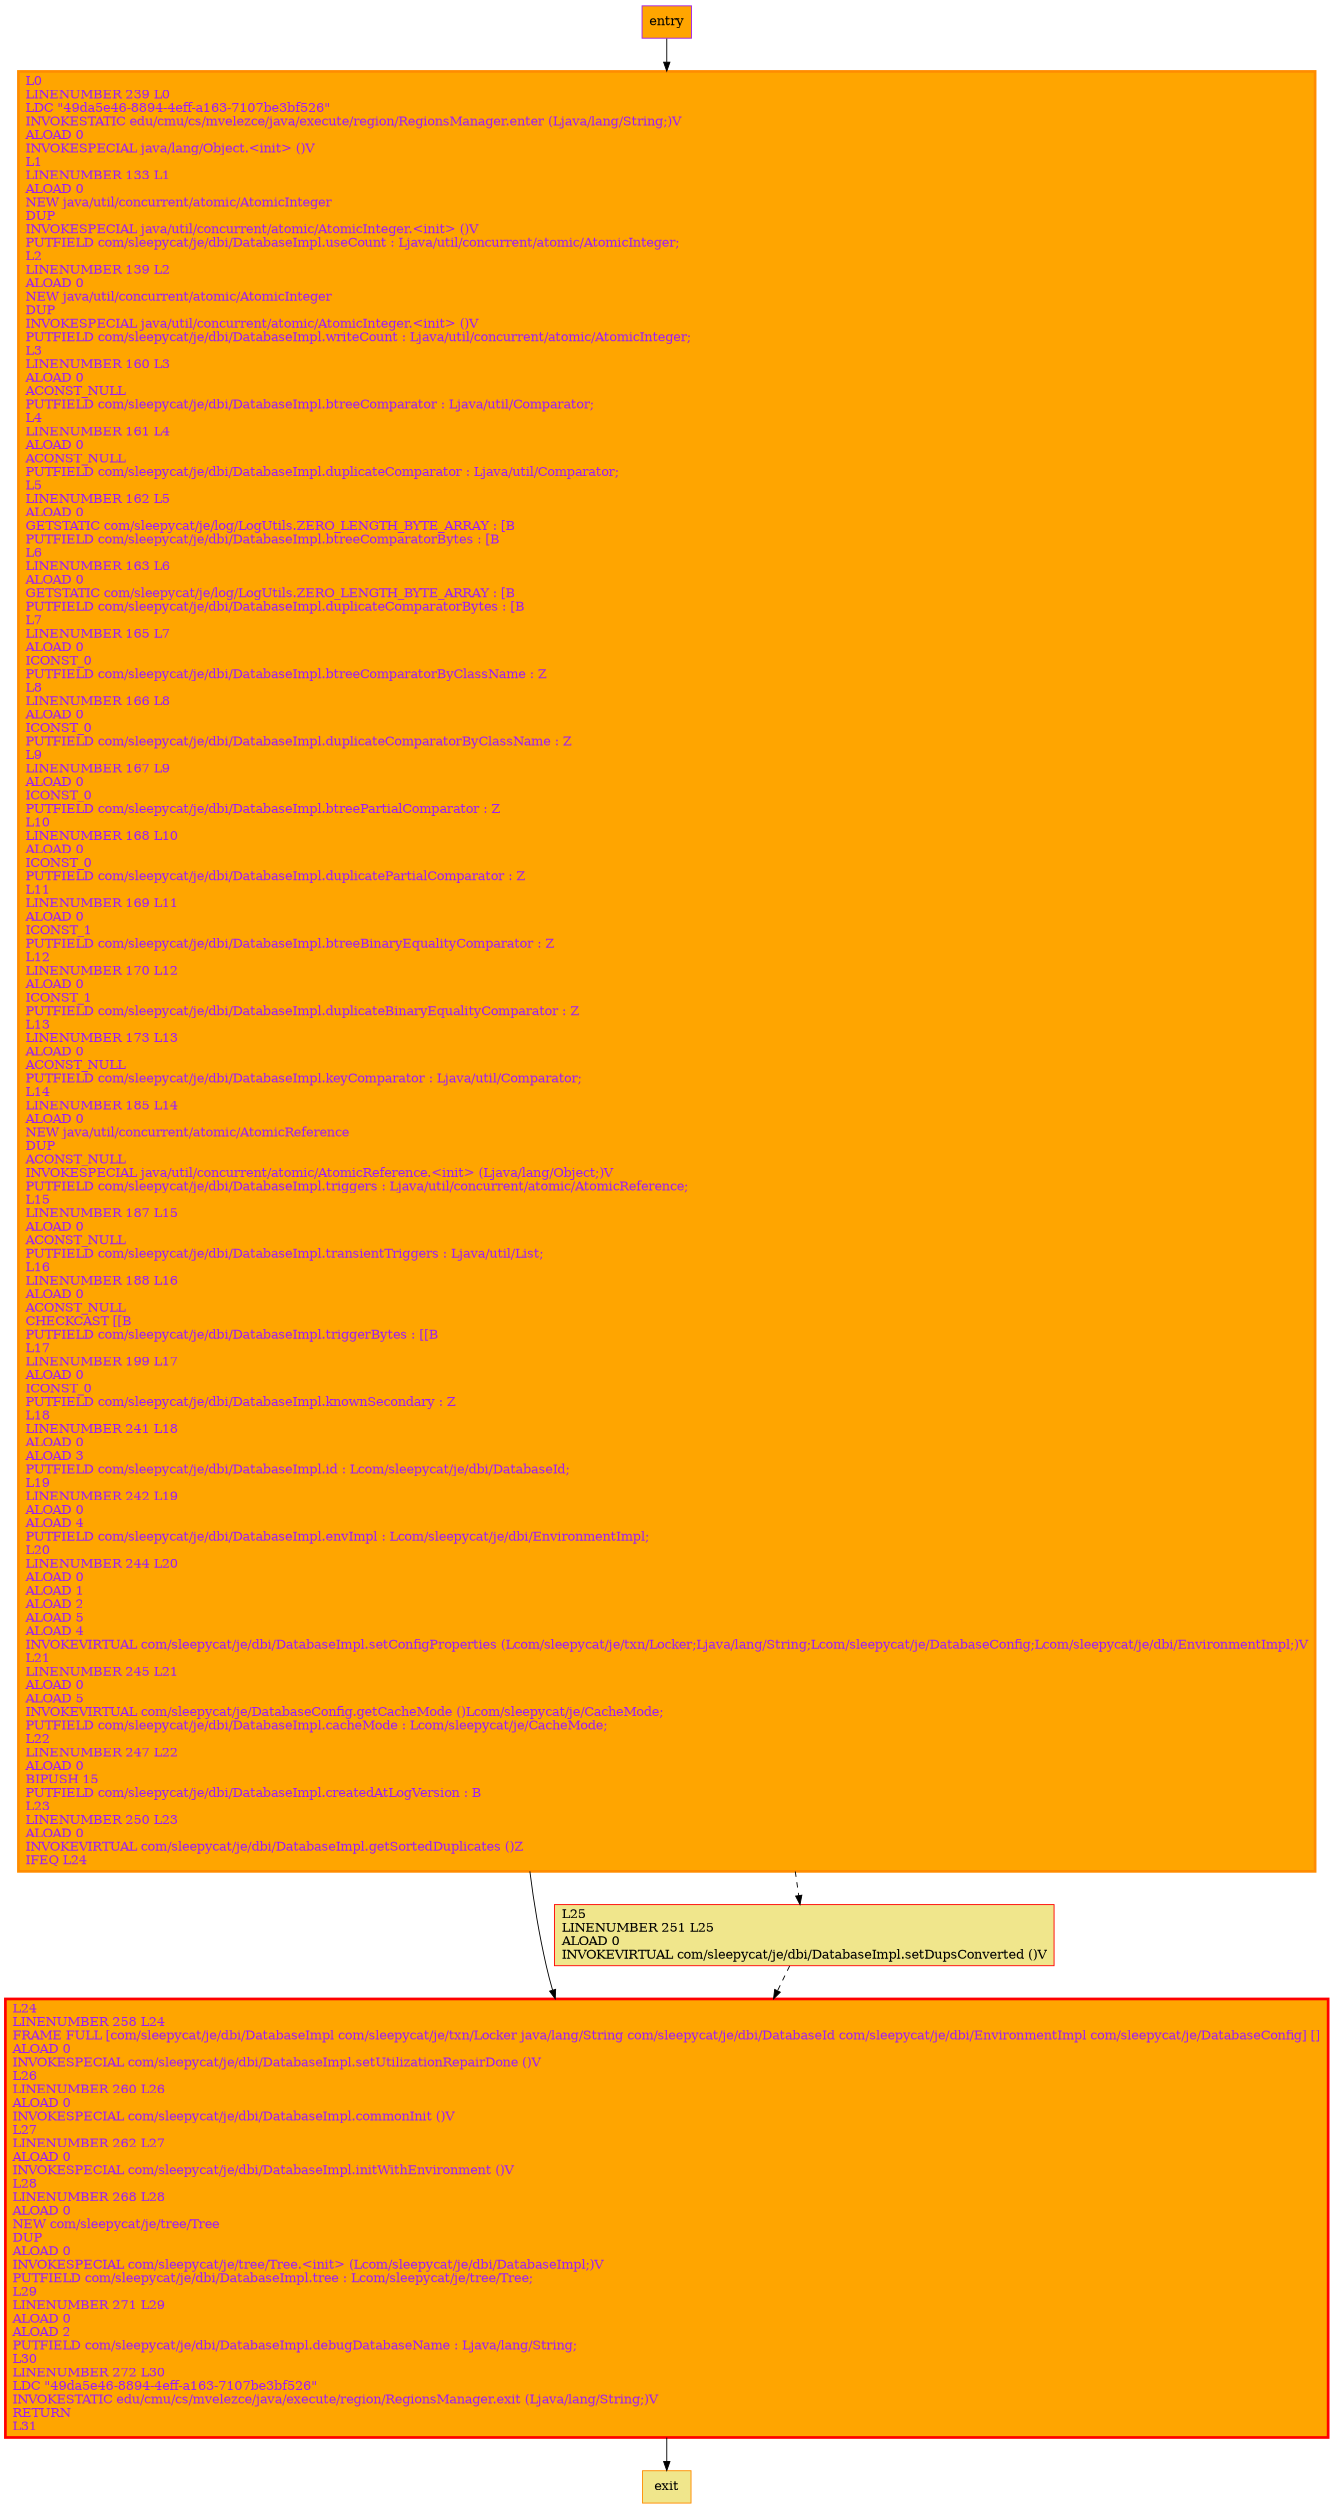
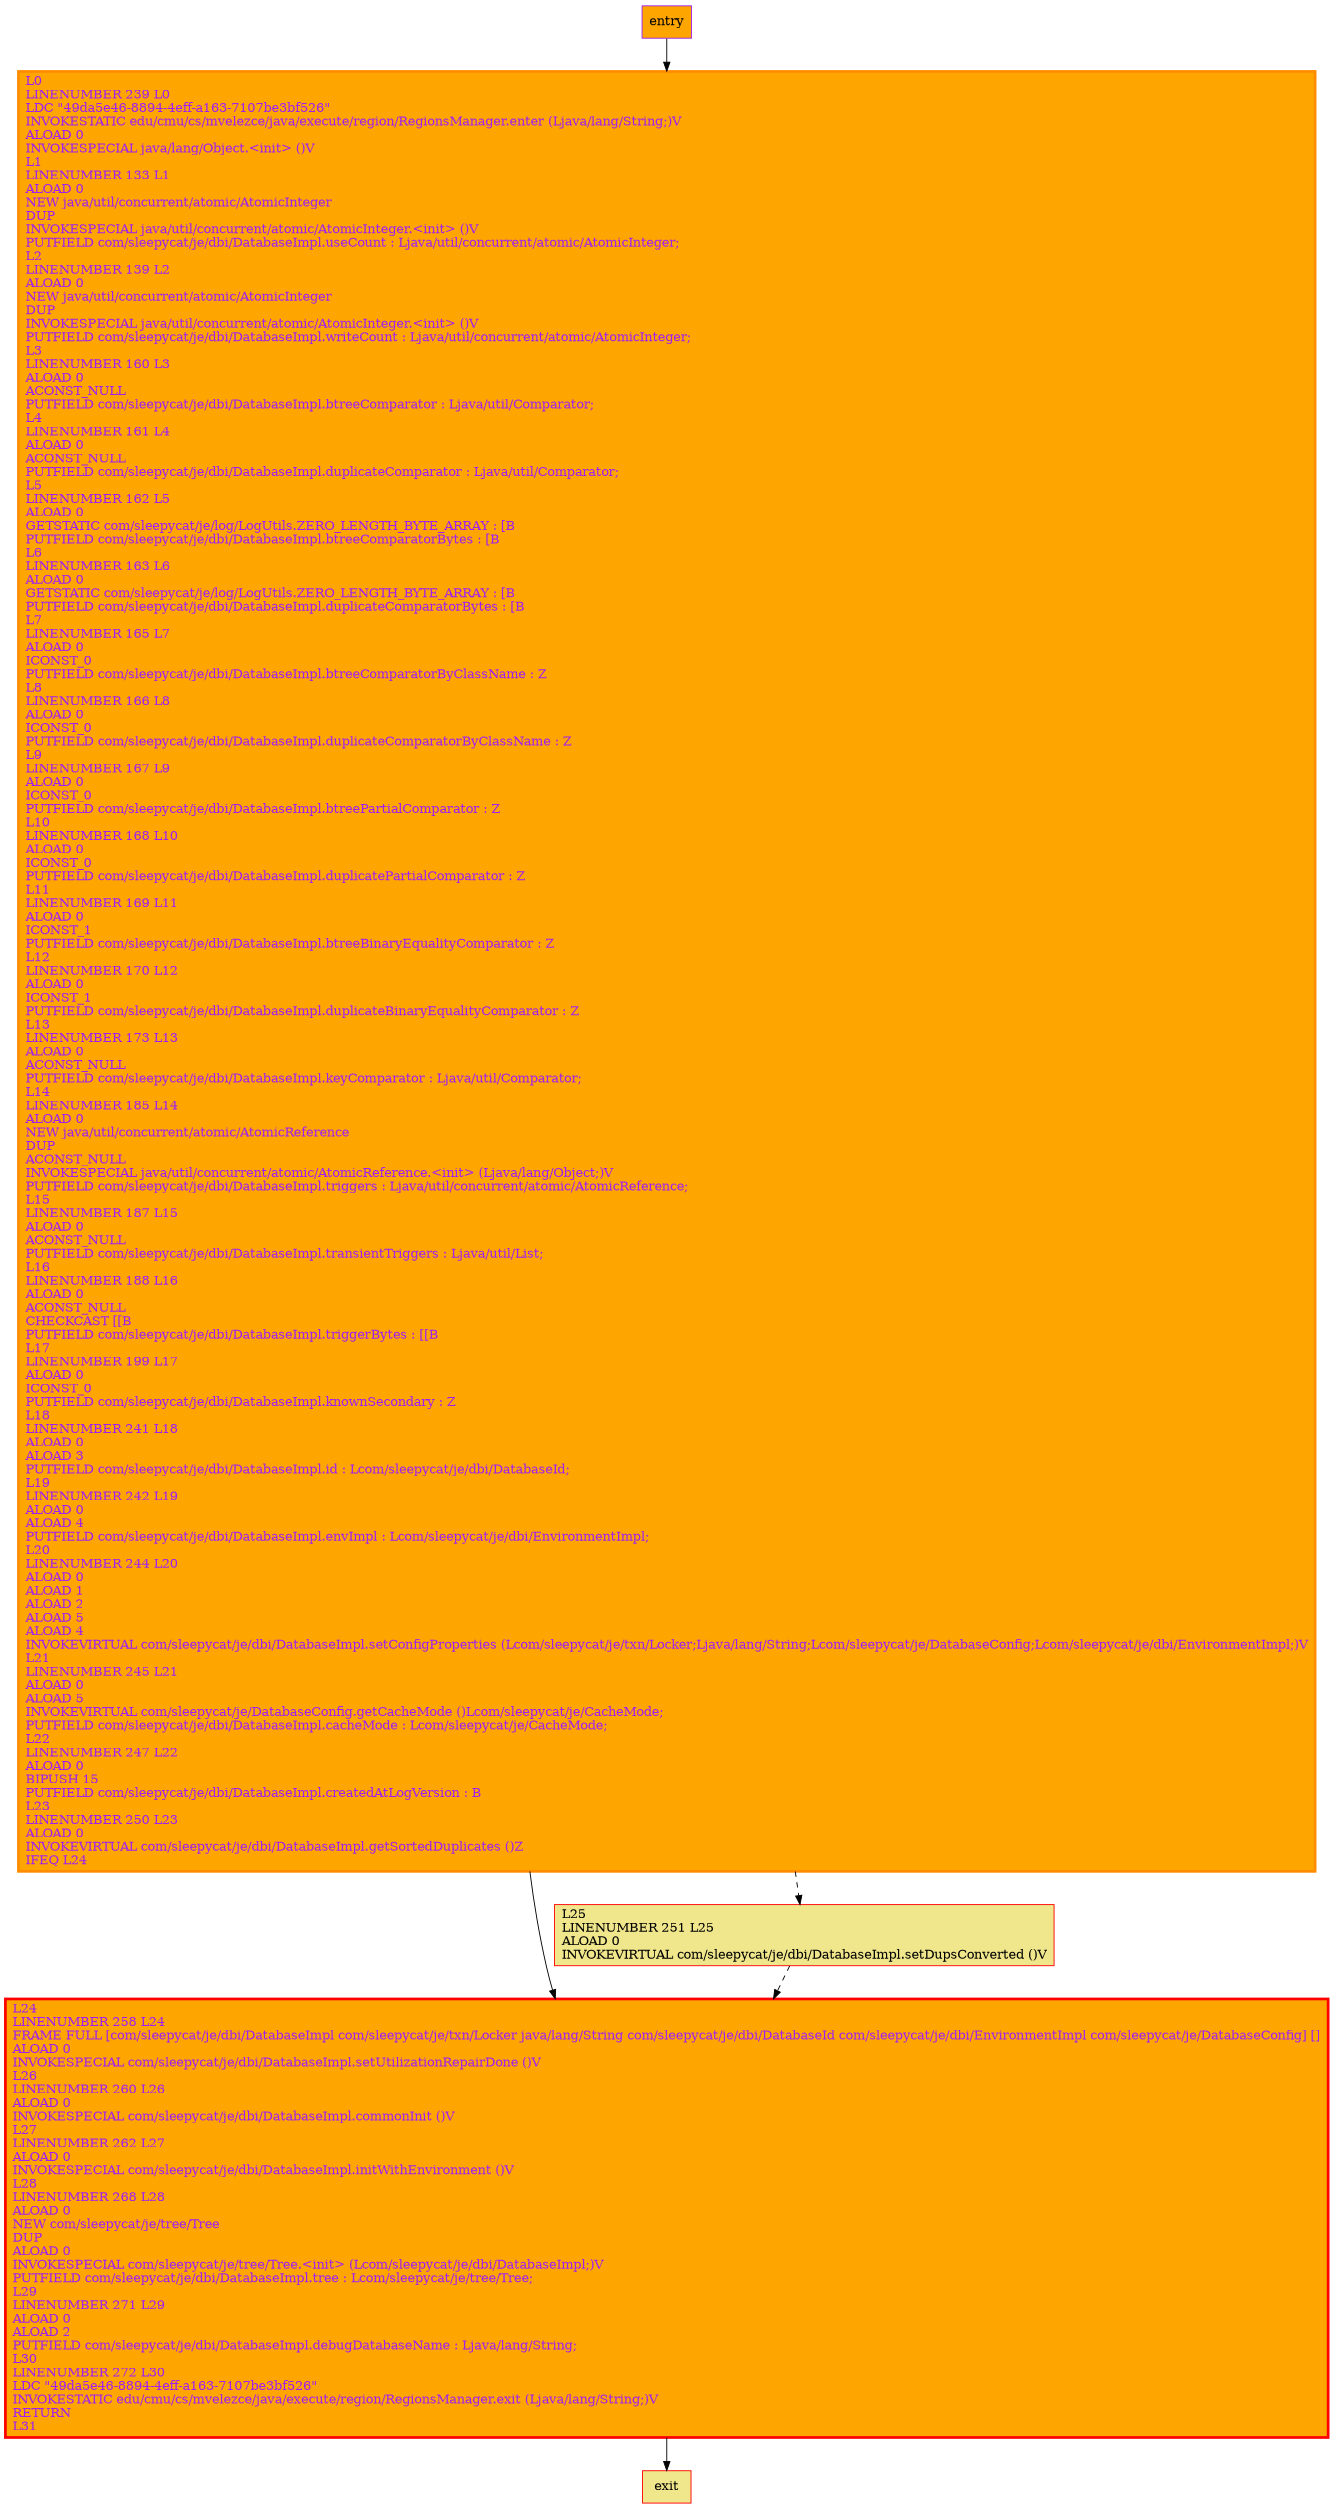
  digraph {
    node [color=red shape=record style=filled fillcolor=orange]
    edge [style=solid]
    n1 [fontcolor=purple label="L24\lLINENUMBER 258 L24\lFRAME FULL [com/sleepycat/je/dbi/DatabaseImpl com/sleepycat/je/txn/Locker java/lang/String com/sleepycat/je/dbi/DatabaseId com/sleepycat/je/dbi/EnvironmentImpl com/sleepycat/je/DatabaseConfig] []\lALOAD 0\lINVOKESPECIAL com/sleepycat/je/dbi/DatabaseImpl.setUtilizationRepairDone ()V\lL26\lLINENUMBER 260 L26\lALOAD 0\lINVOKESPECIAL com/sleepycat/je/dbi/DatabaseImpl.commonInit ()V\lL27\lLINENUMBER 262 L27\lALOAD 0\lINVOKESPECIAL com/sleepycat/je/dbi/DatabaseImpl.initWithEnvironment ()V\lL28\lLINENUMBER 268 L28\lALOAD 0\lNEW com/sleepycat/je/tree/Tree\lDUP\lALOAD 0\lINVOKESPECIAL com/sleepycat/je/tree/Tree.\<init\> (Lcom/sleepycat/je/dbi/DatabaseImpl;)V\lPUTFIELD com/sleepycat/je/dbi/DatabaseImpl.tree : Lcom/sleepycat/je/tree/Tree;\lL29\lLINENUMBER 271 L29\lALOAD 0\lALOAD 2\lPUTFIELD com/sleepycat/je/dbi/DatabaseImpl.debugDatabaseName : Ljava/lang/String;\lL30\lLINENUMBER 272 L30\lLDC \"49da5e46-8894-4eff-a163-7107be3bf526\"\lINVOKESTATIC edu/cmu/cs/mvelezce/java/execute/region/RegionsManager.exit (Ljava/lang/String;)V\lRETURN\lL31\l" penwidth=3]
-   exit [fillcolor=khaki color=darkorange]
+   exit [fillcolor=khaki]
    n3 [label="L25\lLINENUMBER 251 L25\lALOAD 0\lINVOKEVIRTUAL com/sleepycat/je/dbi/DatabaseImpl.setDupsConverted ()V\l" fillcolor=khaki]
    n4 [color=darkorange fontcolor=purple label="L0\lLINENUMBER 239 L0\lLDC \"49da5e46-8894-4eff-a163-7107be3bf526\"\lINVOKESTATIC edu/cmu/cs/mvelezce/java/execute/region/RegionsManager.enter (Ljava/lang/String;)V\lALOAD 0\lINVOKESPECIAL java/lang/Object.\<init\> ()V\lL1\lLINENUMBER 133 L1\lALOAD 0\lNEW java/util/concurrent/atomic/AtomicInteger\lDUP\lINVOKESPECIAL java/util/concurrent/atomic/AtomicInteger.\<init\> ()V\lPUTFIELD com/sleepycat/je/dbi/DatabaseImpl.useCount : Ljava/util/concurrent/atomic/AtomicInteger;\lL2\lLINENUMBER 139 L2\lALOAD 0\lNEW java/util/concurrent/atomic/AtomicInteger\lDUP\lINVOKESPECIAL java/util/concurrent/atomic/AtomicInteger.\<init\> ()V\lPUTFIELD com/sleepycat/je/dbi/DatabaseImpl.writeCount : Ljava/util/concurrent/atomic/AtomicInteger;\lL3\lLINENUMBER 160 L3\lALOAD 0\lACONST_NULL\lPUTFIELD com/sleepycat/je/dbi/DatabaseImpl.btreeComparator : Ljava/util/Comparator;\lL4\lLINENUMBER 161 L4\lALOAD 0\lACONST_NULL\lPUTFIELD com/sleepycat/je/dbi/DatabaseImpl.duplicateComparator : Ljava/util/Comparator;\lL5\lLINENUMBER 162 L5\lALOAD 0\lGETSTATIC com/sleepycat/je/log/LogUtils.ZERO_LENGTH_BYTE_ARRAY : [B\lPUTFIELD com/sleepycat/je/dbi/DatabaseImpl.btreeComparatorBytes : [B\lL6\lLINENUMBER 163 L6\lALOAD 0\lGETSTATIC com/sleepycat/je/log/LogUtils.ZERO_LENGTH_BYTE_ARRAY : [B\lPUTFIELD com/sleepycat/je/dbi/DatabaseImpl.duplicateComparatorBytes : [B\lL7\lLINENUMBER 165 L7\lALOAD 0\lICONST_0\lPUTFIELD com/sleepycat/je/dbi/DatabaseImpl.btreeComparatorByClassName : Z\lL8\lLINENUMBER 166 L8\lALOAD 0\lICONST_0\lPUTFIELD com/sleepycat/je/dbi/DatabaseImpl.duplicateComparatorByClassName : Z\lL9\lLINENUMBER 167 L9\lALOAD 0\lICONST_0\lPUTFIELD com/sleepycat/je/dbi/DatabaseImpl.btreePartialComparator : Z\lL10\lLINENUMBER 168 L10\lALOAD 0\lICONST_0\lPUTFIELD com/sleepycat/je/dbi/DatabaseImpl.duplicatePartialComparator : Z\lL11\lLINENUMBER 169 L11\lALOAD 0\lICONST_1\lPUTFIELD com/sleepycat/je/dbi/DatabaseImpl.btreeBinaryEqualityComparator : Z\lL12\lLINENUMBER 170 L12\lALOAD 0\lICONST_1\lPUTFIELD com/sleepycat/je/dbi/DatabaseImpl.duplicateBinaryEqualityComparator : Z\lL13\lLINENUMBER 173 L13\lALOAD 0\lACONST_NULL\lPUTFIELD com/sleepycat/je/dbi/DatabaseImpl.keyComparator : Ljava/util/Comparator;\lL14\lLINENUMBER 185 L14\lALOAD 0\lNEW java/util/concurrent/atomic/AtomicReference\lDUP\lACONST_NULL\lINVOKESPECIAL java/util/concurrent/atomic/AtomicReference.\<init\> (Ljava/lang/Object;)V\lPUTFIELD com/sleepycat/je/dbi/DatabaseImpl.triggers : Ljava/util/concurrent/atomic/AtomicReference;\lL15\lLINENUMBER 187 L15\lALOAD 0\lACONST_NULL\lPUTFIELD com/sleepycat/je/dbi/DatabaseImpl.transientTriggers : Ljava/util/List;\lL16\lLINENUMBER 188 L16\lALOAD 0\lACONST_NULL\lCHECKCAST [[B\lPUTFIELD com/sleepycat/je/dbi/DatabaseImpl.triggerBytes : [[B\lL17\lLINENUMBER 199 L17\lALOAD 0\lICONST_0\lPUTFIELD com/sleepycat/je/dbi/DatabaseImpl.knownSecondary : Z\lL18\lLINENUMBER 241 L18\lALOAD 0\lALOAD 3\lPUTFIELD com/sleepycat/je/dbi/DatabaseImpl.id : Lcom/sleepycat/je/dbi/DatabaseId;\lL19\lLINENUMBER 242 L19\lALOAD 0\lALOAD 4\lPUTFIELD com/sleepycat/je/dbi/DatabaseImpl.envImpl : Lcom/sleepycat/je/dbi/EnvironmentImpl;\lL20\lLINENUMBER 244 L20\lALOAD 0\lALOAD 1\lALOAD 2\lALOAD 5\lALOAD 4\lINVOKEVIRTUAL com/sleepycat/je/dbi/DatabaseImpl.setConfigProperties (Lcom/sleepycat/je/txn/Locker;Ljava/lang/String;Lcom/sleepycat/je/DatabaseConfig;Lcom/sleepycat/je/dbi/EnvironmentImpl;)V\lL21\lLINENUMBER 245 L21\lALOAD 0\lALOAD 5\lINVOKEVIRTUAL com/sleepycat/je/DatabaseConfig.getCacheMode ()Lcom/sleepycat/je/CacheMode;\lPUTFIELD com/sleepycat/je/dbi/DatabaseImpl.cacheMode : Lcom/sleepycat/je/CacheMode;\lL22\lLINENUMBER 247 L22\lALOAD 0\lBIPUSH 15\lPUTFIELD com/sleepycat/je/dbi/DatabaseImpl.createdAtLogVersion : B\lL23\lLINENUMBER 250 L23\lALOAD 0\lINVOKEVIRTUAL com/sleepycat/je/dbi/DatabaseImpl.getSortedDuplicates ()Z\lIFEQ L24\l" penwidth=3]
    entry [color=purple]
    n1 -> exit
    n3 -> n1 [style=dashed]
    n4 -> n1
    n4 -> n3 [style=dashed]
    entry -> n4
  }
